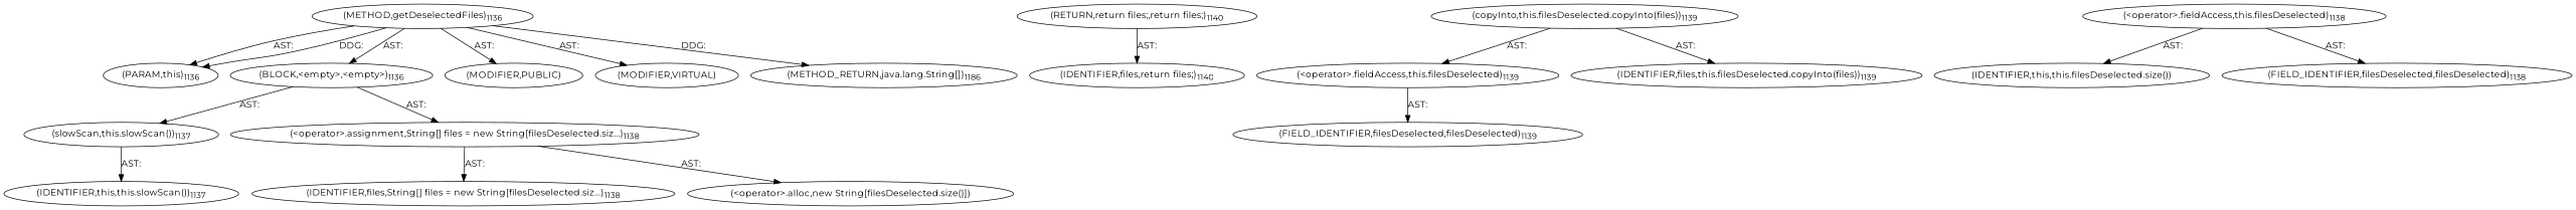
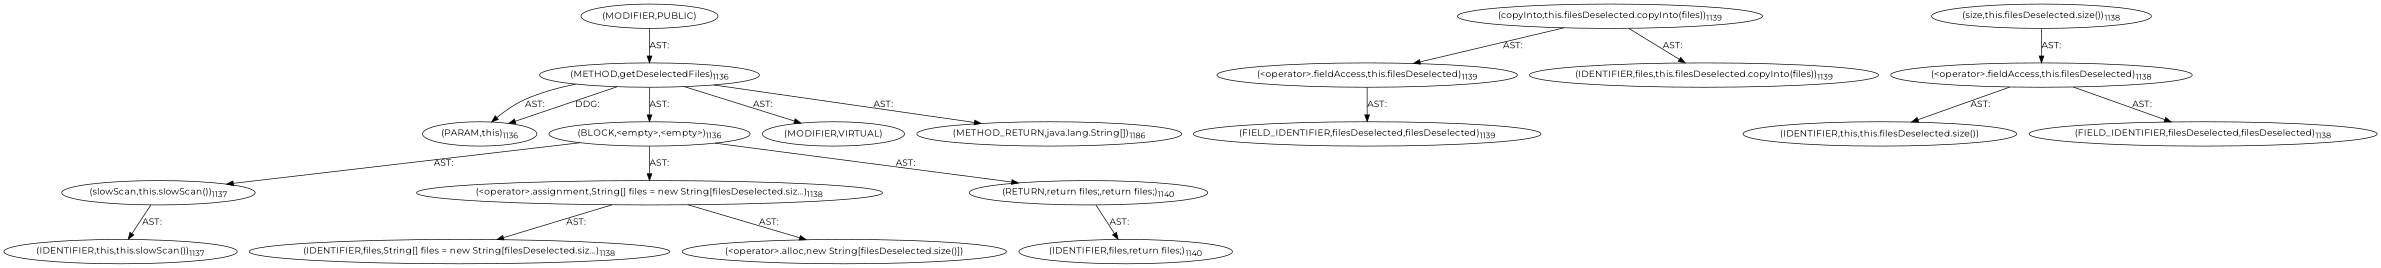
  digraph {
    fontname=Montserrat
    node [fontname=Montserrat]
    edge [fontname=Montserrat]
    n1 [label=<(METHOD,getDeselectedFiles)<SUB>1136</SUB>>]
    n2 [label=<(PARAM,this)<SUB>1136</SUB>>]
    n3 [label=<(BLOCK,&lt;empty&gt;,&lt;empty&gt;)<SUB>1136</SUB>>]
    n4 [label=<(MODIFIER,PUBLIC)>]
    n5 [label=<(MODIFIER,VIRTUAL)>]
    n6 [label=<(METHOD_RETURN,java.lang.String[])<SUB>1186</SUB>>]
    n7 [label=<(slowScan,this.slowScan())<SUB>1137</SUB>>]
    n8 [label=<(&lt;operator&gt;.assignment,String[] files = new String[filesDeselected.siz...)<SUB>1138</SUB>>]
    n9 [label=<(RETURN,return files;,return files;)<SUB>1140</SUB>>]
    n10 [label=<(IDENTIFIER,this,this.slowScan())<SUB>1137</SUB>>]
    n11 [label=<(IDENTIFIER,files,String[] files = new String[filesDeselected.siz...)<SUB>1138</SUB>>]
    n12 [label=<(&lt;operator&gt;.alloc,new String[filesDeselected.size()])>]
    n13 [label=<(copyInto,this.filesDeselected.copyInto(files))<SUB>1139</SUB>>]
    n14 [label=<(&lt;operator&gt;.fieldAccess,this.filesDeselected)<SUB>1139</SUB>>]
    n15 [label=<(IDENTIFIER,files,this.filesDeselected.copyInto(files))<SUB>1139</SUB>>]
    n16 [label=<(IDENTIFIER,files,return files;)<SUB>1140</SUB>>]
+   n17 [label=<(size,this.filesDeselected.size())<SUB>1138</SUB>>]
    n18 [label=<(&lt;operator&gt;.fieldAccess,this.filesDeselected)<SUB>1138</SUB>>]
    n19 [label=<(IDENTIFIER,this,this.filesDeselected.size())>]
    n20 [label=<(FIELD_IDENTIFIER,filesDeselected,filesDeselected)<SUB>1138</SUB>>]
    n21 [label=<(FIELD_IDENTIFIER,filesDeselected,filesDeselected)<SUB>1139</SUB>>]
    n1 -> n2 [label="AST: "]
    n1 -> n2 [label="DDG: "]
    n1 -> n3 [label="AST: "]
-   n1 -> n4 [label="AST: "]
+   n4 -> n1 [label="AST: "]
    n1 -> n5 [label="AST: "]
-   n1 -> n6 [label="DDG: "]
+   n1 -> n6 [label="AST: "]
    n3 -> n7 [label="AST: "]
    n3 -> n8 [label="AST: "]
+   n3 -> n9 [label="AST: "]
    n7 -> n10 [label="AST: "]
    n8 -> n11 [label="AST: "]
    n8 -> n12 [label="AST: "]
    n9 -> n16 [label="AST: "]
    n13 -> n14 [label="AST: "]
    n13 -> n15 [label="AST: "]
    n14 -> n21 [label="AST: "]
+   n17 -> n18 [label="AST: "]
    n18 -> n19 [label="AST: "]
    n18 -> n20 [label="AST: "]
  }
